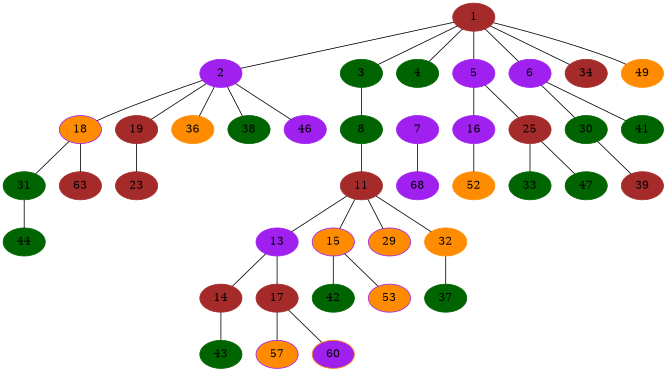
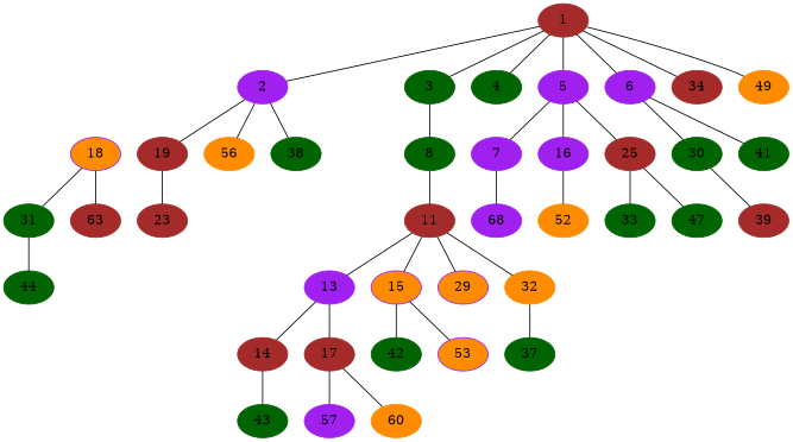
  graph {
    node [color=purple style=filled]
    1 [color=brown super="+20"]
    2 [super="+9"]
    3 [color=darkgreen super="+22"]
    4 [color=darkgreen]
    5 [super="+10"]
    6 [super="+21"]
    34 [color=brown]
    49 [color=darkorange super="+50"]
    18 [fillcolor=darkorange super="+26"]
    19 [color=brown super="+27"]
-   36 [color=darkorange]
+   36 [color=darkorange label=56]
    38 [color=darkgreen super="+62"]
-   46
    8 [color=darkgreen super="+28"]
    7
    16
    25 [color=brown super="+40"]
    30 [color=darkgreen super="+51"]
    41 [color=darkgreen]
    31 [color=darkgreen super="+54"]
    63 [color=brown]
    23 [color=brown super="+58"]
    11 [color=brown super="+12"]
    n24 [label=68 super="+59"]
    52 [color=darkorange super="+61"]
    33 [color=darkgreen]
    47 [color=darkgreen]
    39 [color=brown]
    13
    15 [fillcolor=darkorange super="+35"]
    29 [fillcolor=darkorange super="+56"]
    32 [color=darkorange]
    14 [color=brown super="+24"]
    17 [color=brown super="+45"]
    42 [color=darkgreen]
    53 [fillcolor=darkorange]
    37 [color=darkgreen super="+55"]
    43 [color=darkgreen]
-   57 [fillcolor=darkorange]
-   60 [color=darkorange fillcolor=purple]
+   57
+   60 [color=darkorange]
    44 [color=darkgreen]
    1 -- 2
    1 -- 3
    1 -- 4
    1 -- 5
    1 -- 6
    1 -- 34
    1 -- 49
-   2 -- 18
    2 -- 19
    2 -- 36
    2 -- 38
-   2 -- 46
    3 -- 8
+   5 -- 7
    5 -- 16
    5 -- 25
    6 -- 30
    6 -- 41
    18 -- 31
    18 -- 63
    19 -- 23
    8 -- 11
    7 -- n24
    16 -- 52
    25 -- 33
    25 -- 47
    30 -- 39
    31 -- 44
    11 -- 13
    11 -- 15
    11 -- 29
    11 -- 32
    13 -- 14
    13 -- 17
    15 -- 42
    15 -- 53
    32 -- 37
    14 -- 43
    17 -- 57
    17 -- 60
  }
